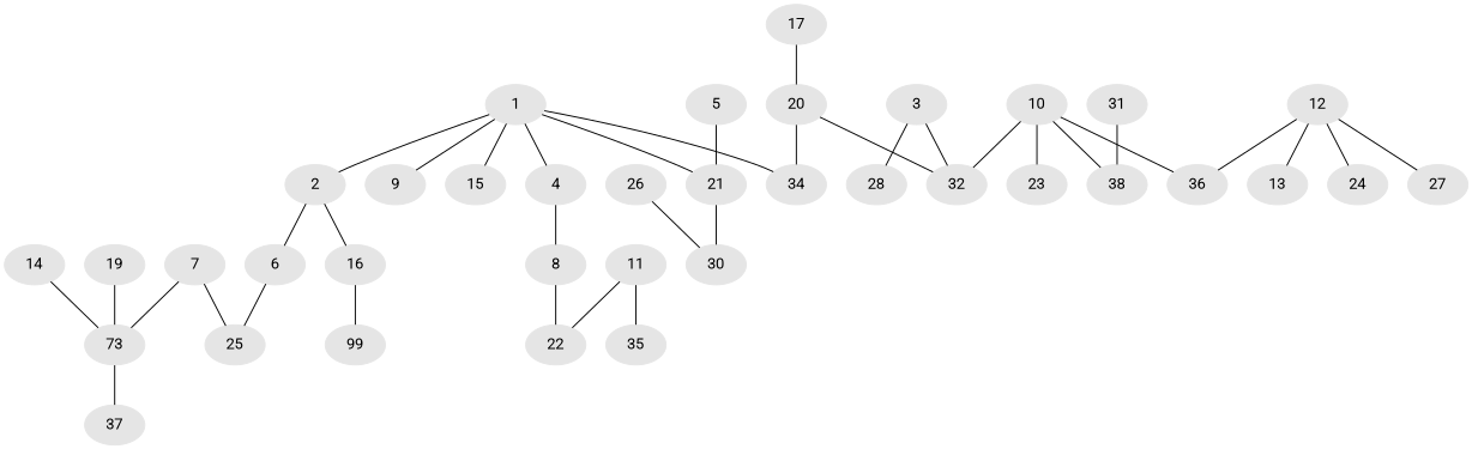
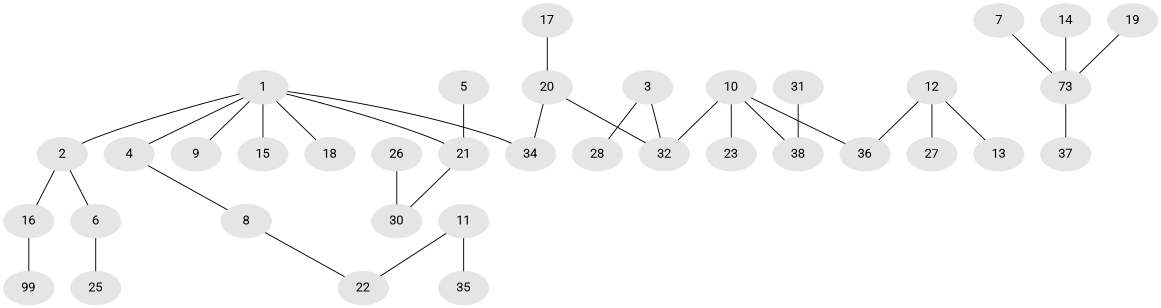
  graph {
    fontname=Roboto
    node [color=gray90 fontname=Roboto style=filled]
    edge [fontname=Roboto weight=1.0]
    1
    2
    4
    9
    15
+   18
    21
    34
    6
    16
    8
    30
    25
    n14 [label=99]
    3
    32
    28
    22
    5
    7
    n21 [label=73]
    37
    10
    23
    36
    38
    11
    35
    12
    13
-   24
    27
    14
    17
    20
    19
    26
    31
    1 -- 2
    1 -- 4
    1 -- 9
    1 -- 15
+   1 -- 18
    1 -- 21
    1 -- 34
    2 -- 6
    2 -- 16
    4 -- 8
    21 -- 30
    6 -- 25
    16 -- n14
    8 -- 22
    3 -- 32
    3 -- 28
    5 -- 21
-   7 -- 25
    7 -- n21
    n21 -- 37
    10 -- 32
    10 -- 23
    10 -- 36
    10 -- 38
    11 -- 22
    11 -- 35
    12 -- 36
    12 -- 13
-   12 -- 24
    12 -- 27
    14 -- n21
    17 -- 20
    20 -- 34
    20 -- 32
    19 -- n21
    26 -- 30
    31 -- 38
  }
